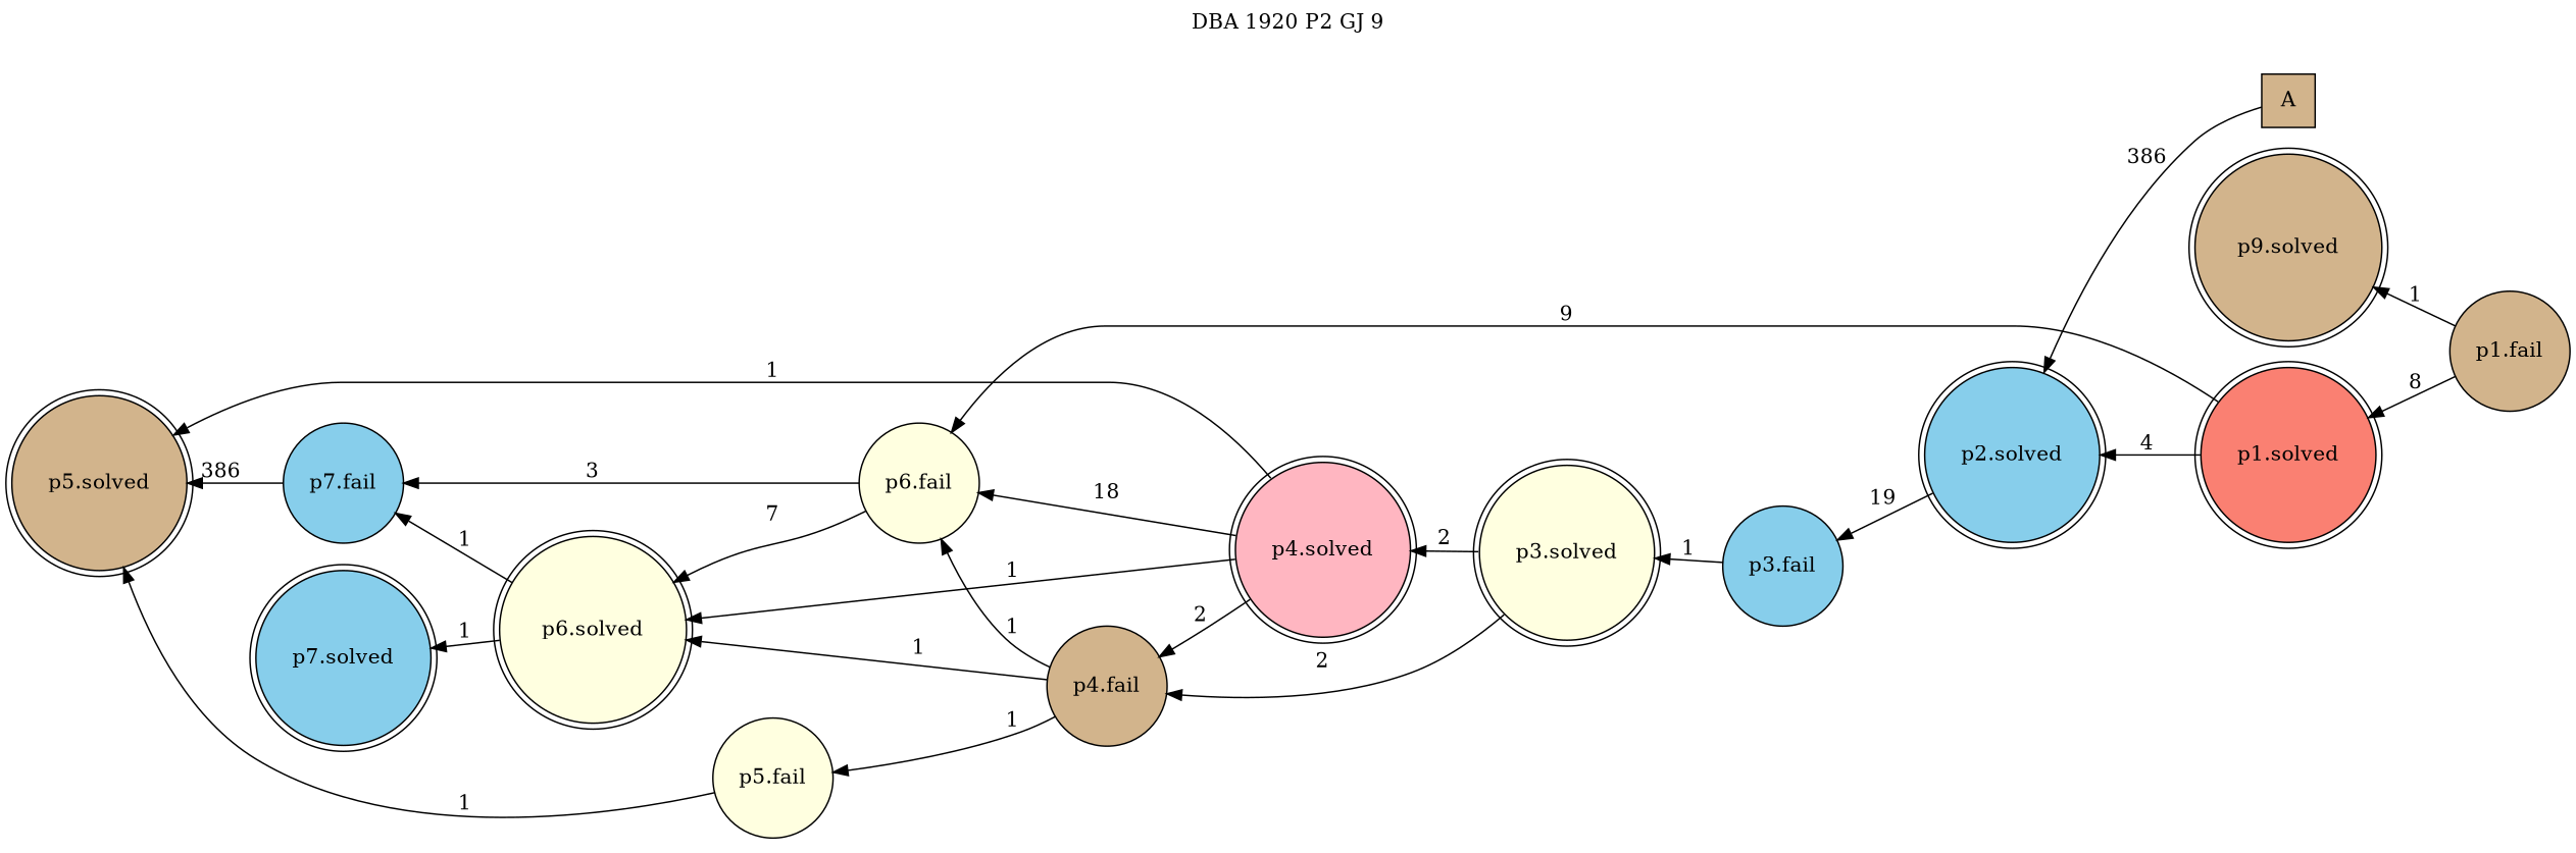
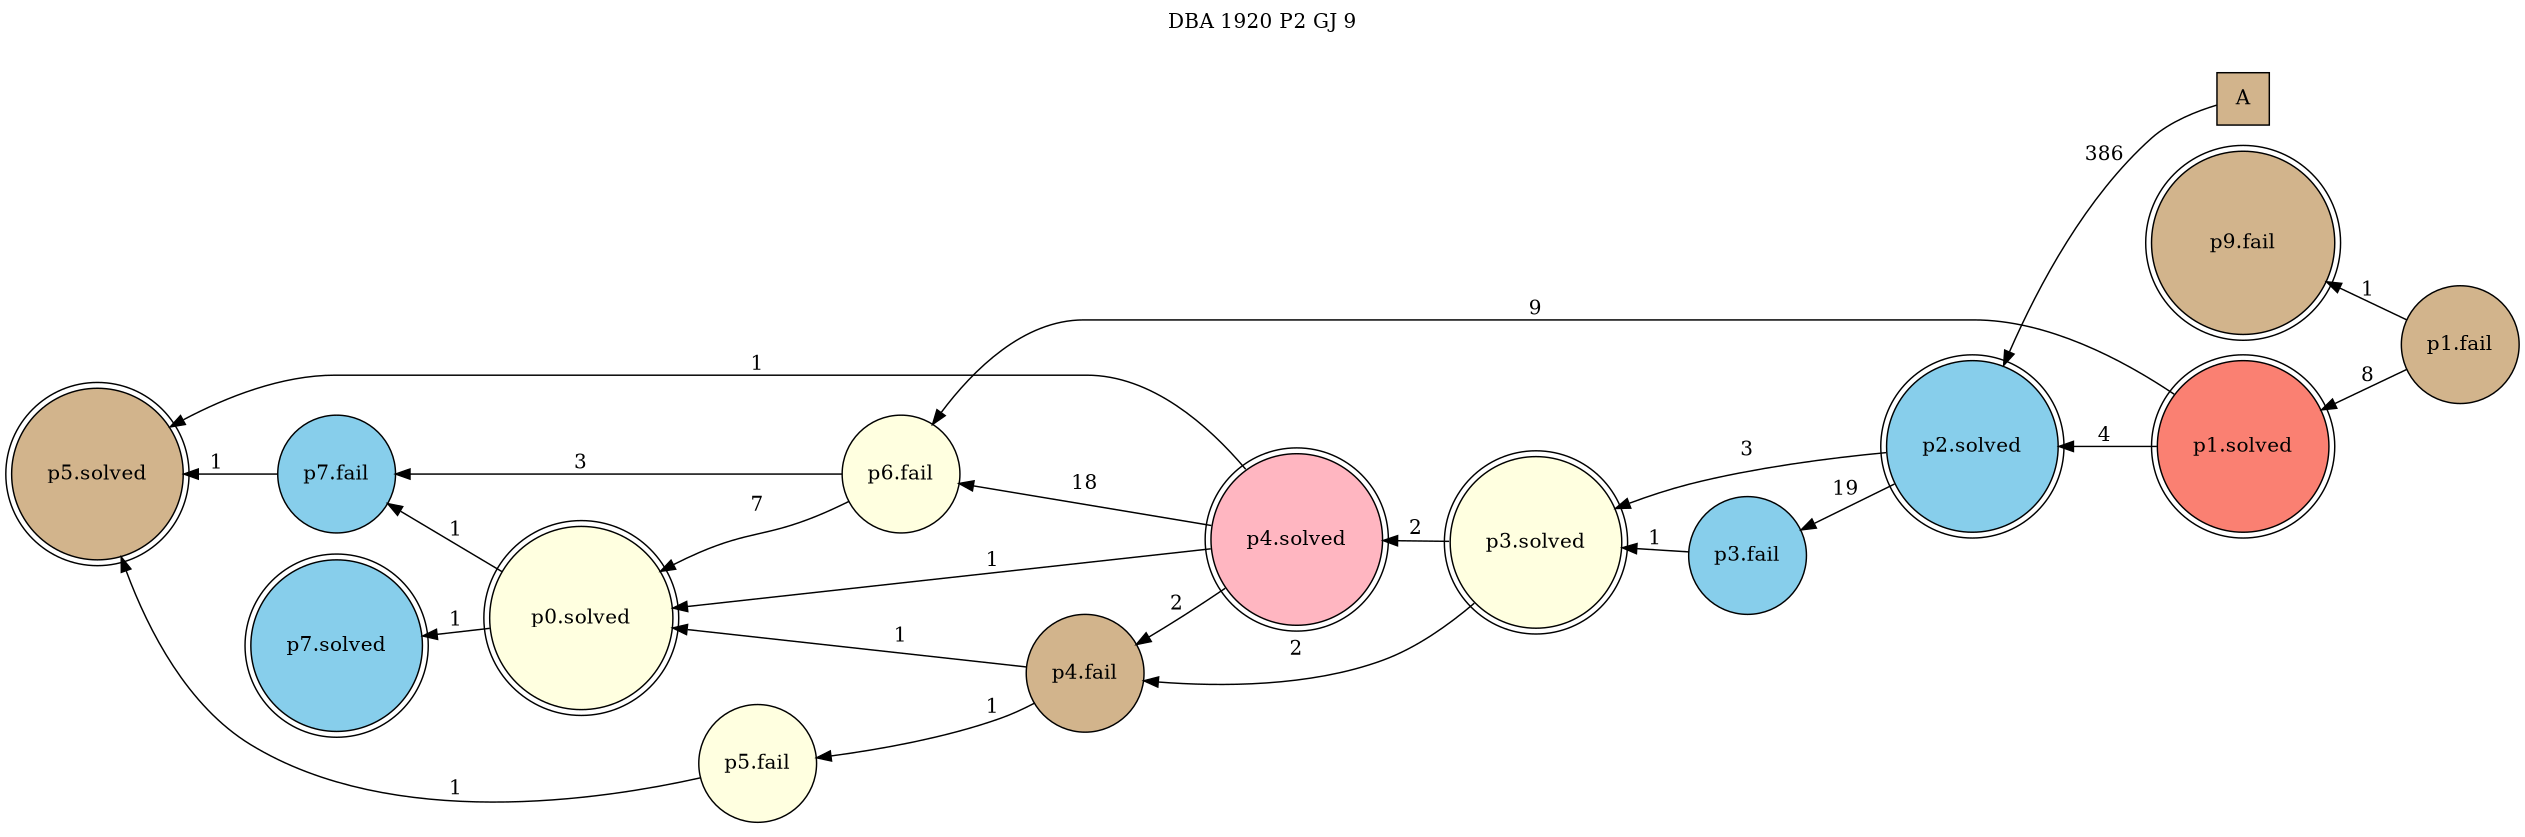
  digraph {
    label=" DBA 1920 P2 GJ 9 "
    labelloc=tl
    rankdir=RL
    node [fillcolor=tan shape=doublecircle style=filled]
    n1 [label=A shape=square]
    n2 [fillcolor=skyblue label="p2.solved"]
    n3 [label="p1.fail" shape=circle]
-   n4 [label="p9.solved"]
+   n4 [label="p9.fail"]
    n5 [fillcolor=salmon label="p1.solved"]
    n6 [fillcolor=lightyellow label="p6.fail" shape=circle]
    n7 [fillcolor=skyblue label="p3.fail" shape=circle]
    n8 [fillcolor=lightyellow label="p3.solved"]
-   n9 [fillcolor=lightyellow label="p6.solved"]
+   n9 [fillcolor=lightyellow label="p0.solved"]
    n10 [fillcolor=skyblue label="p7.fail" shape=circle]
    n11 [fillcolor=lightpink label="p4.solved"]
    n12 [label="p4.fail" shape=circle]
    n13 [label="p5.solved"]
    n14 [fillcolor=lightyellow label="p5.fail" shape=circle]
    n15 [fillcolor=skyblue label="p7.solved"]
    n1 -> n2 [label=386]
    n2 -> n7 [label=19]
+   n2 -> n8 [label=3]
    n3 -> n4 [label=1]
    n3 -> n5 [label=8]
    n5 -> n2 [label=4]
    n5 -> n6 [label=9]
    n6 -> n9 [label=7]
    n6 -> n10 [label=3]
    n7 -> n8 [label=1]
    n8 -> n11 [label=2]
    n8 -> n12 [label=2]
    n9 -> n10 [label=1]
    n9 -> n15 [label=1]
-   n10 -> n13 [label=386]
+   n10 -> n13 [label=1]
    n11 -> n6 [label=18]
    n11 -> n9 [label=1]
    n11 -> n12 [label=2]
    n11 -> n13 [label=1]
-   n12 -> n6 [label=1]
    n12 -> n9 [label=1]
    n12 -> n14 [label=1]
    n14 -> n13 [label=1]
  }
